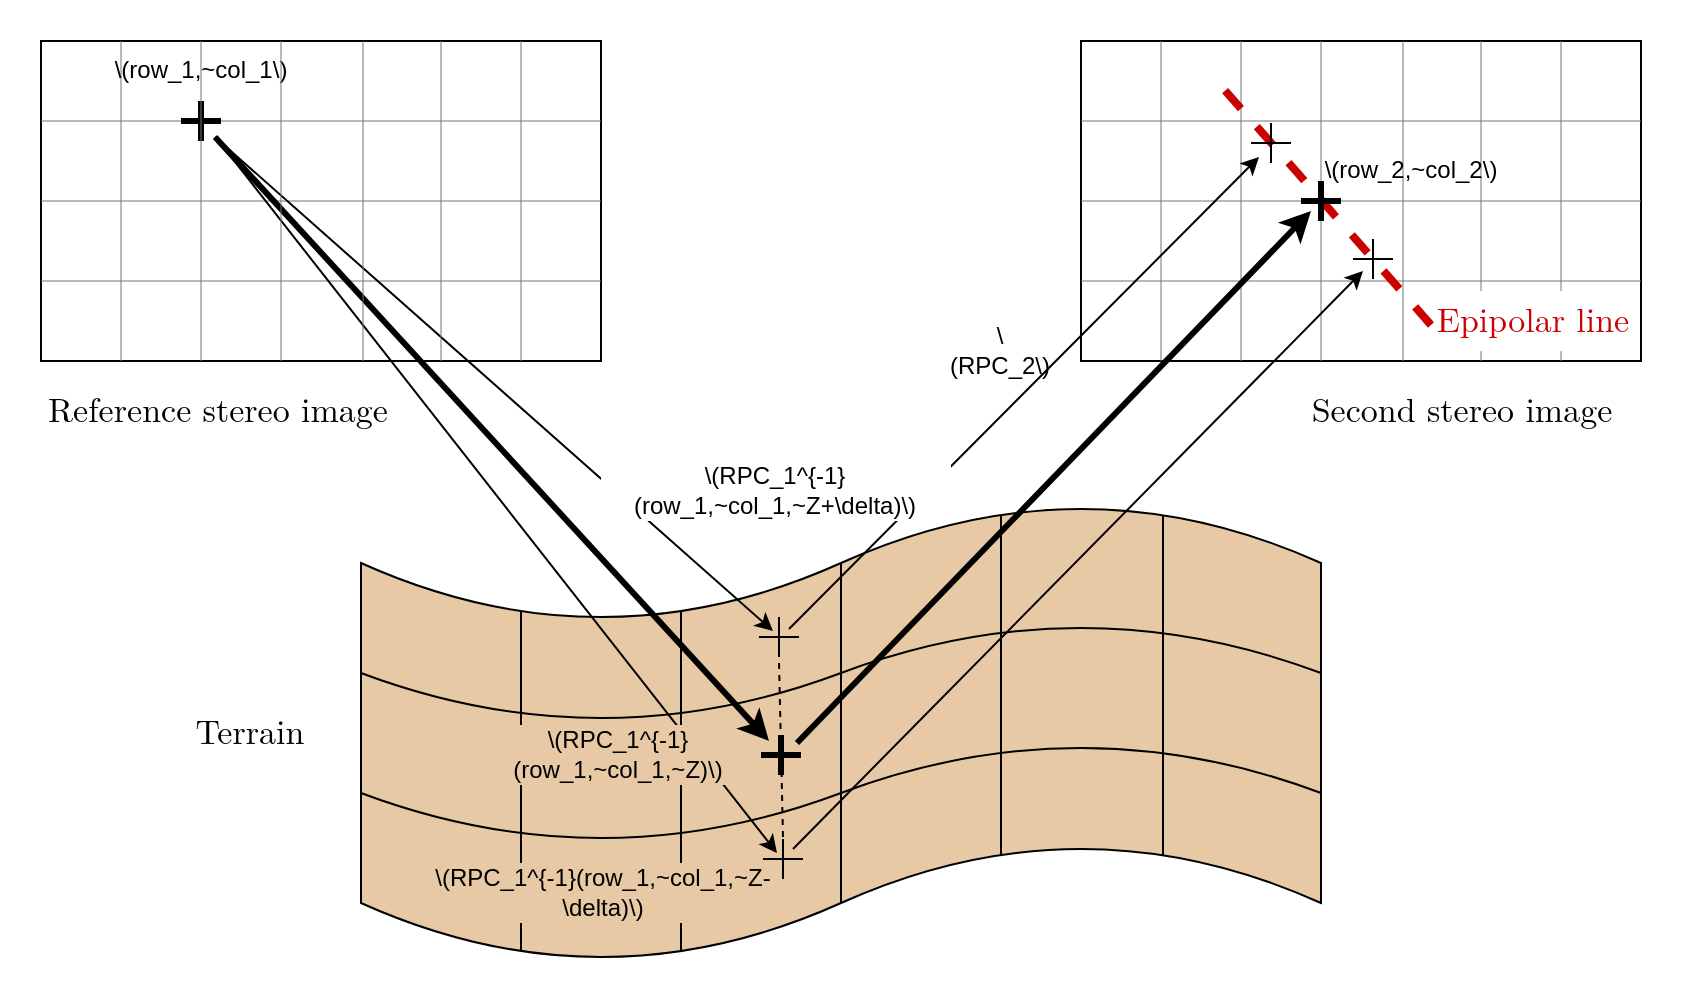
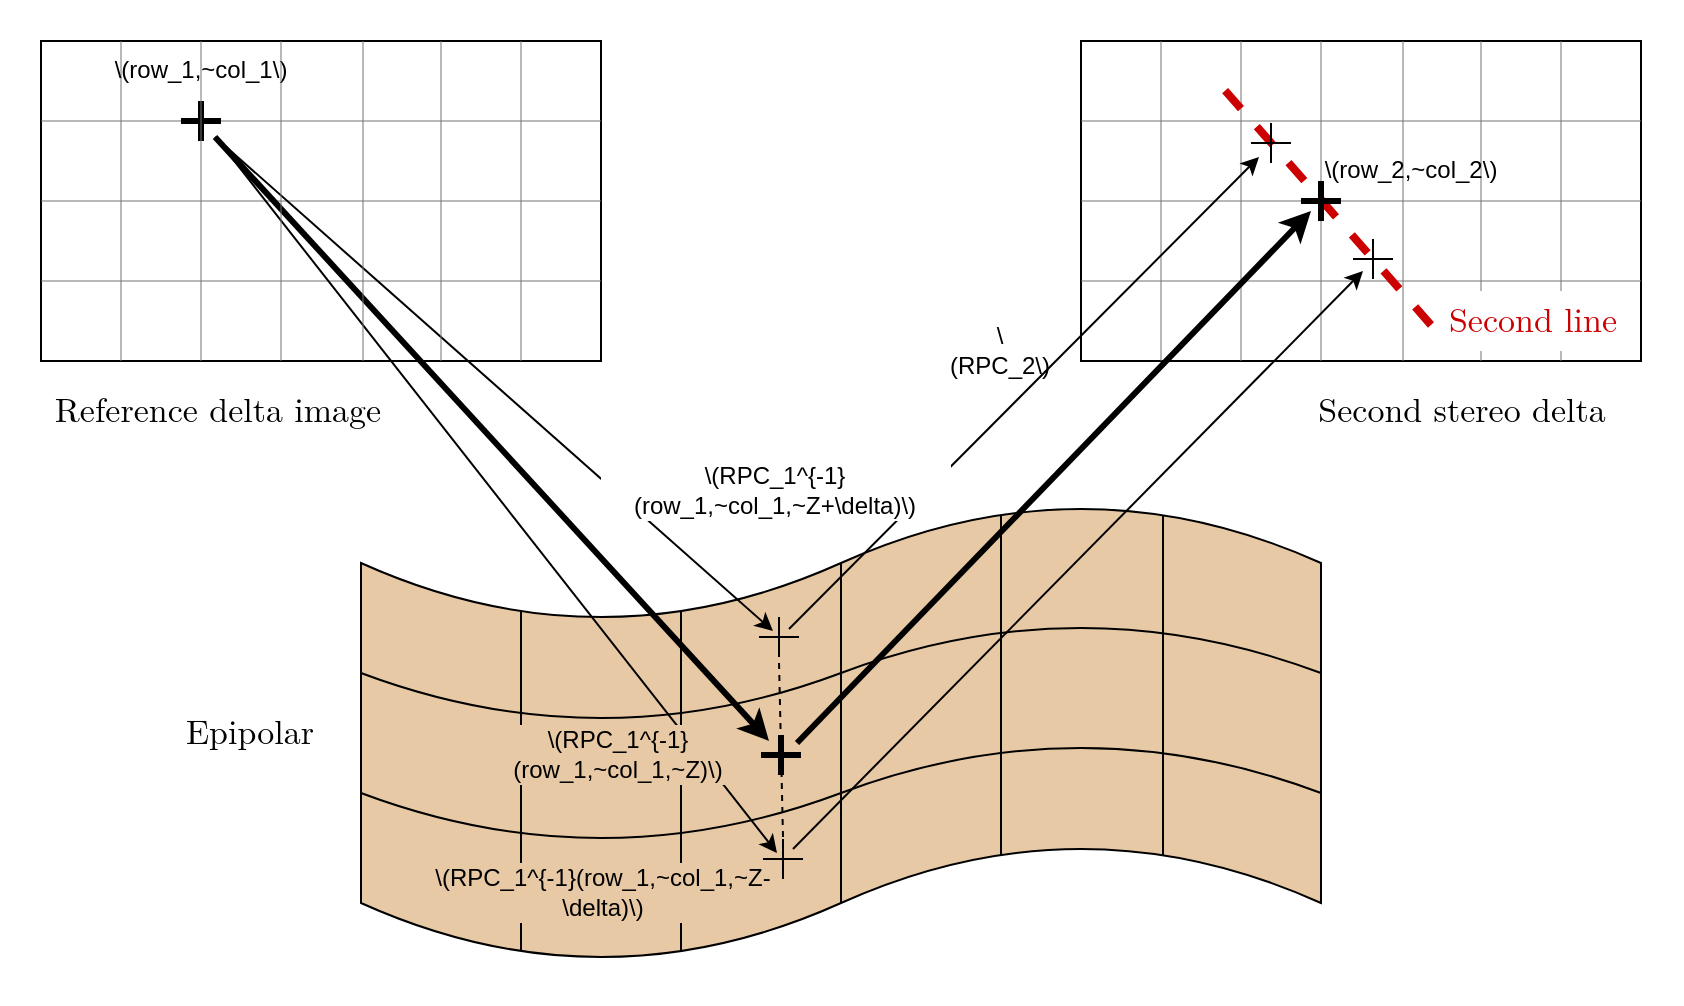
  <mxCell id="0" />
  <mxCell id="1" parent="0" />
  <mxCell id="2" value="" style="rounded=0;whiteSpace=wrap;html=1;" vertex="1" parent="1"><mxGeometry x="540" y="20" width="280" height="160" as="geometry" /></mxCell>
  <mxCell id="3" value="" style="endArrow=none;html=1;rounded=0;strokeWidth=0.5;strokeColor=#737373;" edge="1" parent="1"><mxGeometry width="50" height="50" relative="1" as="geometry"><mxPoint x="580" y="180" as="sourcePoint" /><mxPoint x="580" y="20" as="targetPoint" /></mxGeometry></mxCell>
  <mxCell id="4" value="" style="endArrow=none;html=1;rounded=0;strokeWidth=0.5;strokeColor=#737373;" edge="1" parent="1"><mxGeometry width="50" height="50" relative="1" as="geometry"><mxPoint x="820" y="60" as="sourcePoint" /><mxPoint x="540" y="60" as="targetPoint" /></mxGeometry></mxCell>
  <mxCell id="5" value="" style="endArrow=none;html=1;rounded=0;strokeWidth=0.5;strokeColor=#737373;" edge="1" parent="1"><mxGeometry width="50" height="50" relative="1" as="geometry"><mxPoint x="820" y="100" as="sourcePoint" /><mxPoint x="540" y="100" as="targetPoint" /></mxGeometry></mxCell>
  <mxCell id="6" value="" style="endArrow=none;html=1;rounded=0;strokeWidth=0.5;strokeColor=#737373;" edge="1" parent="1"><mxGeometry width="50" height="50" relative="1" as="geometry"><mxPoint x="820" y="140" as="sourcePoint" /><mxPoint x="540" y="140" as="targetPoint" /></mxGeometry></mxCell>
  <mxCell id="7" value="" style="endArrow=none;html=1;rounded=0;strokeWidth=0.5;strokeColor=#737373;" edge="1" parent="1"><mxGeometry width="50" height="50" relative="1" as="geometry"><mxPoint x="620" y="180" as="sourcePoint" /><mxPoint x="620" y="20" as="targetPoint" /></mxGeometry></mxCell>
  <mxCell id="8" value="" style="endArrow=none;html=1;rounded=0;strokeWidth=0.5;strokeColor=#737373;" edge="1" parent="1"><mxGeometry width="50" height="50" relative="1" as="geometry"><mxPoint x="660" y="180" as="sourcePoint" /><mxPoint x="660" y="20" as="targetPoint" /></mxGeometry></mxCell>
  <mxCell id="9" value="" style="endArrow=none;html=1;rounded=0;strokeWidth=0.5;strokeColor=#737373;" edge="1" parent="1"><mxGeometry width="50" height="50" relative="1" as="geometry"><mxPoint x="701" y="180" as="sourcePoint" /><mxPoint x="701" y="20" as="targetPoint" /></mxGeometry></mxCell>
  <mxCell id="10" value="" style="endArrow=none;html=1;rounded=0;strokeWidth=0.5;strokeColor=#737373;" edge="1" parent="1"><mxGeometry width="50" height="50" relative="1" as="geometry"><mxPoint x="740" y="180" as="sourcePoint" /><mxPoint x="740" y="20" as="targetPoint" /></mxGeometry></mxCell>
  <mxCell id="11" value="" style="endArrow=none;html=1;rounded=0;strokeWidth=0.5;strokeColor=#737373;" edge="1" parent="1"><mxGeometry width="50" height="50" relative="1" as="geometry"><mxPoint x="780" y="180" as="sourcePoint" /><mxPoint x="780" y="20" as="targetPoint" /></mxGeometry></mxCell>
  <mxCell id="12" value="" style="rounded=0;whiteSpace=wrap;html=1;" vertex="1" parent="1"><mxGeometry x="20" y="20" width="280" height="160" as="geometry" /></mxCell>
  <mxCell id="13" value="" style="endArrow=none;html=1;rounded=0;strokeWidth=0.5;strokeColor=#737373;" parent="1" edge="1"><mxGeometry width="50" height="50" relative="1" as="geometry"><mxPoint x="60" y="180" as="sourcePoint" /><mxPoint x="60" y="20" as="targetPoint" /></mxGeometry></mxCell>
  <mxCell id="14" value="" style="endArrow=none;html=1;rounded=0;strokeWidth=0.5;strokeColor=#737373;" parent="1" edge="1"><mxGeometry width="50" height="50" relative="1" as="geometry"><mxPoint x="300" y="60" as="sourcePoint" /><mxPoint x="20" y="60" as="targetPoint" /></mxGeometry></mxCell>
  <mxCell id="15" value="" style="endArrow=none;html=1;rounded=0;strokeWidth=0.5;strokeColor=#737373;" parent="1" edge="1"><mxGeometry width="50" height="50" relative="1" as="geometry"><mxPoint x="300" y="100" as="sourcePoint" /><mxPoint x="20" y="100" as="targetPoint" /></mxGeometry></mxCell>
  <mxCell id="16" value="" style="endArrow=none;html=1;rounded=0;strokeWidth=0.5;strokeColor=#737373;" parent="1" edge="1"><mxGeometry width="50" height="50" relative="1" as="geometry"><mxPoint x="300" y="140" as="sourcePoint" /><mxPoint x="20" y="140" as="targetPoint" /></mxGeometry></mxCell>
  <mxCell id="17" value="" style="shape=tape;whiteSpace=wrap;html=1;size=0.261;fillColor=#E8C9A5;strokeColor=#000000;" parent="1" vertex="1"><mxGeometry x="180" y="251" width="480" height="230" as="geometry" /></mxCell>
  <mxCell id="18" value="" style="shape=tape;whiteSpace=wrap;html=1;size=0.455;fillColor=none;strokeColor=#000000;" parent="1" vertex="1"><mxGeometry x="180" y="311" width="480" height="110" as="geometry" /></mxCell>
  <mxCell id="19" value="" style="endArrow=none;html=1;rounded=0;" parent="1" edge="1"><mxGeometry width="50" height="50" relative="1" as="geometry"><mxPoint x="260" y="475" as="sourcePoint" /><mxPoint x="260" y="305" as="targetPoint" /></mxGeometry></mxCell>
  <mxCell id="20" value="" style="endArrow=none;html=1;rounded=0;" parent="1" edge="1"><mxGeometry width="50" height="50" relative="1" as="geometry"><mxPoint x="340" y="475" as="sourcePoint" /><mxPoint x="340" y="305" as="targetPoint" /></mxGeometry></mxCell>
  <mxCell id="21" value="" style="endArrow=none;html=1;rounded=0;" parent="1" edge="1"><mxGeometry width="50" height="50" relative="1" as="geometry"><mxPoint x="420" y="451" as="sourcePoint" /><mxPoint x="420" y="281" as="targetPoint" /></mxGeometry></mxCell>
  <mxCell id="22" value="" style="endArrow=none;html=1;rounded=0;" parent="1" edge="1"><mxGeometry width="50" height="50" relative="1" as="geometry"><mxPoint x="500" y="427" as="sourcePoint" /><mxPoint x="500" y="257" as="targetPoint" /></mxGeometry></mxCell>
  <mxCell id="23" value="" style="endArrow=none;html=1;rounded=0;" parent="1" edge="1"><mxGeometry width="50" height="50" relative="1" as="geometry"><mxPoint x="581" y="427" as="sourcePoint" /><mxPoint x="581" y="257" as="targetPoint" /></mxGeometry></mxCell>
  <mxCell id="24" value="" style="endArrow=classic;html=1;rounded=0;strokeWidth=3;" parent="1" edge="1"><mxGeometry width="50" height="50" relative="1" as="geometry"><mxPoint x="398" y="371" as="sourcePoint" /><mxPoint x="655" y="105" as="targetPoint" /></mxGeometry></mxCell>
  <mxCell id="25" value="&lt;div align=&quot;center&quot;&gt;\(RPC_2\)&lt;/div&gt;" style="text;html=1;align=center;verticalAlign=middle;whiteSpace=wrap;rounded=0;" parent="1" vertex="1"><mxGeometry x="475" y="160" width="50" height="30" as="geometry" /></mxCell>
- <mxCell id="26" value="&lt;font face=&quot;Latin Modern Roman&quot; style=&quot;font-size: 17px;&quot;&gt;Terrain&lt;/font&gt;" style="text;html=1;align=center;verticalAlign=middle;whiteSpace=wrap;rounded=0;fontSize=17;" parent="1" vertex="1"><mxGeometry x="36" y="351" width="178" height="30" as="geometry" /></mxCell>
+ <mxCell id="26" value="&lt;font face=&quot;Latin Modern Roman&quot; style=&quot;font-size: 17px;&quot;&gt;Epipolar&lt;/font&gt;" style="text;html=1;align=center;verticalAlign=middle;whiteSpace=wrap;rounded=0;fontSize=17;" parent="1" vertex="1"><mxGeometry x="36" y="351" width="178" height="30" as="geometry" /></mxCell>
  <mxCell id="27" value="" style="endArrow=classic;html=1;rounded=0;strokeWidth=1;" parent="1" edge="1"><mxGeometry width="50" height="50" relative="1" as="geometry"><mxPoint x="107" y="68" as="sourcePoint" /><mxPoint x="386" y="315" as="targetPoint" /></mxGeometry></mxCell>
  <mxCell id="28" value="" style="endArrow=classic;html=1;rounded=0;strokeWidth=1;" parent="1" edge="1"><mxGeometry width="50" height="50" relative="1" as="geometry"><mxPoint x="108" y="69" as="sourcePoint" /><mxPoint x="388" y="426" as="targetPoint" /></mxGeometry></mxCell>
  <mxCell id="29" value="" style="endArrow=classic;html=1;rounded=0;strokeWidth=1;" parent="1" edge="1"><mxGeometry width="50" height="50" relative="1" as="geometry"><mxPoint x="394" y="314" as="sourcePoint" /><mxPoint x="629" y="78" as="targetPoint" /></mxGeometry></mxCell>
  <mxCell id="30" value="" style="endArrow=classic;html=1;rounded=0;strokeWidth=1;" parent="1" edge="1"><mxGeometry width="50" height="50" relative="1" as="geometry"><mxPoint x="396" y="424" as="sourcePoint" /><mxPoint x="681" y="135" as="targetPoint" /></mxGeometry></mxCell>
  <mxCell id="31" value="\(row_1,~col_1\)" style="text;html=1;align=center;verticalAlign=middle;resizable=0;points=[];autosize=1;strokeColor=none;fillColor=none;" parent="1" vertex="1"><mxGeometry x="45" y="20" width="110" height="30" as="geometry" /></mxCell>
  <mxCell id="32" value="" style="endArrow=none;html=1;rounded=0;strokeWidth=3;" parent="1" edge="1"><mxGeometry width="50" height="50" relative="1" as="geometry"><mxPoint x="100" y="50" as="sourcePoint" /><mxPoint x="100" y="70" as="targetPoint" /></mxGeometry></mxCell>
  <mxCell id="33" value="" style="endArrow=none;html=1;rounded=0;strokeWidth=3;" parent="1" edge="1"><mxGeometry width="50" height="50" relative="1" as="geometry"><mxPoint x="90" y="60" as="sourcePoint" /><mxPoint x="110" y="60" as="targetPoint" /></mxGeometry></mxCell>
- <mxCell id="34" value="&lt;font face=&quot;Latin Modern Roman&quot; style=&quot;font-size: 17px;&quot;&gt;Reference stereo image&lt;br style=&quot;font-size: 17px;&quot;&gt;&lt;/font&gt;" style="text;html=1;align=center;verticalAlign=middle;whiteSpace=wrap;rounded=0;fontSize=17;" vertex="1" parent="1"><mxGeometry x="20" y="190" width="178" height="30" as="geometry" /></mxCell>
- <mxCell id="35" value="&lt;font face=&quot;Latin Modern Roman&quot; style=&quot;font-size: 17px;&quot;&gt;Second stereo image&lt;br style=&quot;font-size: 17px;&quot;&gt;&lt;/font&gt;" style="text;html=1;align=center;verticalAlign=middle;whiteSpace=wrap;rounded=0;fontSize=17;" vertex="1" parent="1"><mxGeometry x="642" y="190" width="178" height="30" as="geometry" /></mxCell>
+ <mxCell id="34" value="&lt;font face=&quot;Latin Modern Roman&quot; style=&quot;font-size: 17px;&quot;&gt;Reference delta image&lt;br style=&quot;font-size: 17px;&quot;&gt;&lt;/font&gt;" style="text;html=1;align=center;verticalAlign=middle;whiteSpace=wrap;rounded=0;fontSize=17;" vertex="1" parent="1"><mxGeometry x="20" y="190" width="178" height="30" as="geometry" /></mxCell>
+ <mxCell id="35" value="&lt;font face=&quot;Latin Modern Roman&quot; style=&quot;font-size: 17px;&quot;&gt;Second stereo delta&lt;br style=&quot;font-size: 17px;&quot;&gt;&lt;/font&gt;" style="text;html=1;align=center;verticalAlign=middle;whiteSpace=wrap;rounded=0;fontSize=17;" vertex="1" parent="1"><mxGeometry x="642" y="190" width="178" height="30" as="geometry" /></mxCell>
  <mxCell id="36" value="\(row_2,~col_2\)" style="text;html=1;align=center;verticalAlign=middle;resizable=0;points=[];autosize=1;strokeColor=none;fillColor=none;" vertex="1" parent="1"><mxGeometry x="650" y="70" width="110" height="30" as="geometry" /></mxCell>
  <mxCell id="37" value="" style="endArrow=none;dashed=1;html=1;rounded=0;" edge="1" parent="1"><mxGeometry width="50" height="50" relative="1" as="geometry"><mxPoint x="391" y="418" as="sourcePoint" /><mxPoint x="389" y="330" as="targetPoint" /></mxGeometry></mxCell>
  <mxCell id="38" value="" style="endArrow=none;html=1;rounded=0;strokeWidth=3;" edge="1" parent="1"><mxGeometry width="50" height="50" relative="1" as="geometry"><mxPoint x="390" y="367" as="sourcePoint" /><mxPoint x="390" y="387" as="targetPoint" /></mxGeometry></mxCell>
  <mxCell id="39" value="" style="endArrow=none;html=1;rounded=0;strokeWidth=3;" edge="1" parent="1"><mxGeometry width="50" height="50" relative="1" as="geometry"><mxPoint x="380" y="377" as="sourcePoint" /><mxPoint x="400" y="377" as="targetPoint" /></mxGeometry></mxCell>
  <mxCell id="40" value="" style="endArrow=none;html=1;rounded=0;strokeWidth=1;" edge="1" parent="1"><mxGeometry width="50" height="50" relative="1" as="geometry"><mxPoint x="391" y="419" as="sourcePoint" /><mxPoint x="391" y="439" as="targetPoint" /></mxGeometry></mxCell>
  <mxCell id="41" value="" style="endArrow=none;html=1;rounded=0;strokeWidth=1;" edge="1" parent="1"><mxGeometry width="50" height="50" relative="1" as="geometry"><mxPoint x="381" y="429" as="sourcePoint" /><mxPoint x="401" y="429" as="targetPoint" /></mxGeometry></mxCell>
  <mxCell id="42" value="" style="endArrow=none;dashed=1;html=1;rounded=0;strokeColor=#CC0000;strokeWidth=4;" edge="1" parent="1"><mxGeometry width="50" height="50" relative="1" as="geometry"><mxPoint x="715" y="162" as="sourcePoint" /><mxPoint x="607" y="39" as="targetPoint" /></mxGeometry></mxCell>
  <mxCell id="43" value="" style="endArrow=none;html=1;rounded=0;strokeWidth=1;" edge="1" parent="1"><mxGeometry width="50" height="50" relative="1" as="geometry"><mxPoint x="389" y="308" as="sourcePoint" /><mxPoint x="389" y="328" as="targetPoint" /></mxGeometry></mxCell>
  <mxCell id="44" value="" style="endArrow=none;html=1;rounded=0;strokeWidth=1;" edge="1" parent="1"><mxGeometry width="50" height="50" relative="1" as="geometry"><mxPoint x="379" y="318" as="sourcePoint" /><mxPoint x="399" y="318" as="targetPoint" /></mxGeometry></mxCell>
  <mxCell id="45" value="&lt;div align=&quot;center&quot;&gt;\(RPC_1^{-1}(row_1,~col_1,~Z-\delta)\)&lt;/div&gt;" style="text;html=1;align=center;verticalAlign=middle;whiteSpace=wrap;rounded=0;fillColor=#E8C9A5;" vertex="1" parent="1"><mxGeometry x="214" y="431" width="175" height="30" as="geometry" /></mxCell>
  <mxCell id="46" value="&lt;div align=&quot;center&quot;&gt;\(RPC_1^{-1}(row_1,~col_1,~Z+\delta)\)&lt;/div&gt;" style="text;html=1;align=center;verticalAlign=middle;whiteSpace=wrap;rounded=0;fillColor=default;" parent="1" vertex="1"><mxGeometry x="300" y="230" width="175" height="30" as="geometry" /></mxCell>
  <mxCell id="47" value="&lt;div align=&quot;center&quot;&gt;\(RPC_1^{-1}(row_1,~col_1,~Z)\)&lt;/div&gt;" style="text;html=1;align=center;verticalAlign=middle;whiteSpace=wrap;rounded=0;fillColor=#E8C9A5;" vertex="1" parent="1"><mxGeometry x="241" y="362" width="136" height="30" as="geometry" /></mxCell>
  <mxCell id="48" value="" style="endArrow=classic;html=1;rounded=0;strokeWidth=3;" parent="1" edge="1"><mxGeometry width="50" height="50" relative="1" as="geometry"><mxPoint x="107" y="68" as="sourcePoint" /><mxPoint x="384" y="370" as="targetPoint" /></mxGeometry></mxCell>
  <mxCell id="49" value="" style="endArrow=none;html=1;rounded=0;strokeWidth=3;" parent="1" edge="1"><mxGeometry width="50" height="50" relative="1" as="geometry"><mxPoint x="660" y="90" as="sourcePoint" /><mxPoint x="660" y="110" as="targetPoint" /></mxGeometry></mxCell>
  <mxCell id="50" value="" style="endArrow=none;html=1;rounded=0;strokeWidth=3;" parent="1" edge="1"><mxGeometry width="50" height="50" relative="1" as="geometry"><mxPoint x="650" y="100" as="sourcePoint" /><mxPoint x="670" y="100" as="targetPoint" /></mxGeometry></mxCell>
  <mxCell id="51" value="" style="endArrow=none;html=1;rounded=0;strokeWidth=1;" parent="1" edge="1"><mxGeometry width="50" height="50" relative="1" as="geometry"><mxPoint x="686" y="119" as="sourcePoint" /><mxPoint x="686" y="139" as="targetPoint" /></mxGeometry></mxCell>
  <mxCell id="52" value="" style="endArrow=none;html=1;rounded=0;strokeWidth=1;" parent="1" edge="1"><mxGeometry width="50" height="50" relative="1" as="geometry"><mxPoint x="676" y="129" as="sourcePoint" /><mxPoint x="696" y="129" as="targetPoint" /></mxGeometry></mxCell>
  <mxCell id="53" value="" style="endArrow=none;html=1;rounded=0;strokeWidth=1;" parent="1" edge="1"><mxGeometry width="50" height="50" relative="1" as="geometry"><mxPoint x="635" y="61" as="sourcePoint" /><mxPoint x="635" y="81" as="targetPoint" /></mxGeometry></mxCell>
  <mxCell id="54" value="" style="endArrow=none;html=1;rounded=0;strokeWidth=1;" parent="1" edge="1"><mxGeometry width="50" height="50" relative="1" as="geometry"><mxPoint x="625" y="71" as="sourcePoint" /><mxPoint x="645" y="71" as="targetPoint" /></mxGeometry></mxCell>
- <mxCell id="55" value="&lt;font face=&quot;Latin Modern Roman&quot; color=&quot;#cc0000&quot; style=&quot;font-size: 17px;&quot;&gt;Epipolar line&lt;br style=&quot;font-size: 17px;&quot;&gt;&lt;/font&gt;" style="text;html=1;align=center;verticalAlign=middle;whiteSpace=wrap;rounded=0;fillColor=default;fontSize=17;" vertex="1" parent="1"><mxGeometry x="717" y="145" width="99" height="30" as="geometry" /></mxCell>
+ <mxCell id="55" value="&lt;font face=&quot;Latin Modern Roman&quot; color=&quot;#cc0000&quot; style=&quot;font-size: 17px;&quot;&gt;Second line&lt;br style=&quot;font-size: 17px;&quot;&gt;&lt;/font&gt;" style="text;html=1;align=center;verticalAlign=middle;whiteSpace=wrap;rounded=0;fillColor=default;fontSize=17;" vertex="1" parent="1"><mxGeometry x="717" y="145" width="99" height="30" as="geometry" /></mxCell>
  <mxCell id="56" value="" style="endArrow=none;html=1;rounded=0;strokeWidth=0.5;strokeColor=#737373;" edge="1" parent="1"><mxGeometry width="50" height="50" relative="1" as="geometry"><mxPoint x="100" y="180" as="sourcePoint" /><mxPoint x="100" y="20" as="targetPoint" /></mxGeometry></mxCell>
  <mxCell id="57" value="" style="endArrow=none;html=1;rounded=0;strokeWidth=0.5;strokeColor=#737373;" edge="1" parent="1"><mxGeometry width="50" height="50" relative="1" as="geometry"><mxPoint x="140" y="180" as="sourcePoint" /><mxPoint x="140" y="20" as="targetPoint" /></mxGeometry></mxCell>
  <mxCell id="58" value="" style="endArrow=none;html=1;rounded=0;strokeWidth=0.5;strokeColor=#737373;" edge="1" parent="1"><mxGeometry width="50" height="50" relative="1" as="geometry"><mxPoint x="181" y="180" as="sourcePoint" /><mxPoint x="181" y="20" as="targetPoint" /></mxGeometry></mxCell>
  <mxCell id="59" value="" style="endArrow=none;html=1;rounded=0;strokeWidth=0.5;strokeColor=#737373;" edge="1" parent="1"><mxGeometry width="50" height="50" relative="1" as="geometry"><mxPoint x="220" y="180" as="sourcePoint" /><mxPoint x="220" y="20" as="targetPoint" /></mxGeometry></mxCell>
  <mxCell id="60" value="" style="endArrow=none;html=1;rounded=0;strokeWidth=0.5;strokeColor=#737373;" edge="1" parent="1"><mxGeometry width="50" height="50" relative="1" as="geometry"><mxPoint x="260" y="180" as="sourcePoint" /><mxPoint x="260" y="20" as="targetPoint" /></mxGeometry></mxCell>
